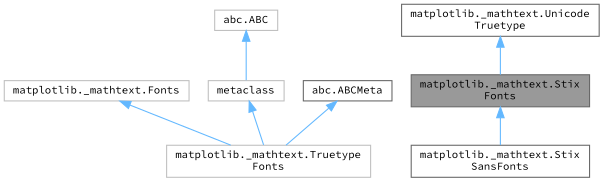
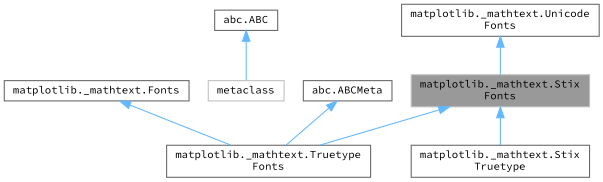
  digraph {
    fontname="Source Code Pro"
    node [color=gray40 fillcolor=white fontname="Source Code Pro" fontsize=10 shape=box style=filled]
    edge [color=steelblue1 dir=back fontname="Source Code Pro" fontsize=10 labelfontname=Helvetica labelfontsize=10 style=solid]
-   n1 [fillcolor=grey60 fontcolor=black height=0.2 label="matplotlib._mathtext.Stix\lFonts" width=0.4]
-   n2 [height=0.2 label="matplotlib._mathtext.Stix\lSansFonts" width=0.4]
-   n3 [height=0.2 label="matplotlib._mathtext.Unicode\lTruetype" width=0.4]
-   n4 [color=grey75 height=0.2 label="matplotlib._mathtext.Truetype\lFonts" width=0.4]
-   n5 [color=grey75 height=0.2 label="matplotlib._mathtext.Fonts" width=0.4]
-   n6 [color=grey75 height=0.2 label="abc.ABC" width=0.4]
+   n1 [color=grey75 fillcolor=grey60 fontcolor=black height=0.2 label="matplotlib._mathtext.Stix\lFonts" width=0.4]
+   n2 [height=0.2 label="matplotlib._mathtext.Stix\lTruetype" width=0.4]
+   n3 [height=0.2 label="matplotlib._mathtext.Unicode\lFonts" width=0.4]
+   n4 [height=0.2 label="matplotlib._mathtext.Truetype\lFonts" width=0.4]
+   n5 [height=0.2 label="matplotlib._mathtext.Fonts" width=0.4]
+   n6 [height=0.2 label="abc.ABC" width=0.4]
    n7 [color=grey75 height=0.2 label=metaclass width=0.4]
    n8 [height=0.2 label="abc.ABCMeta" width=0.4]
    n1 -> n2
    n3 -> n1
    n5 -> n4
    n6 -> n7
-   n7 -> n4
+   n1 -> n4
    n8 -> n4
  }
